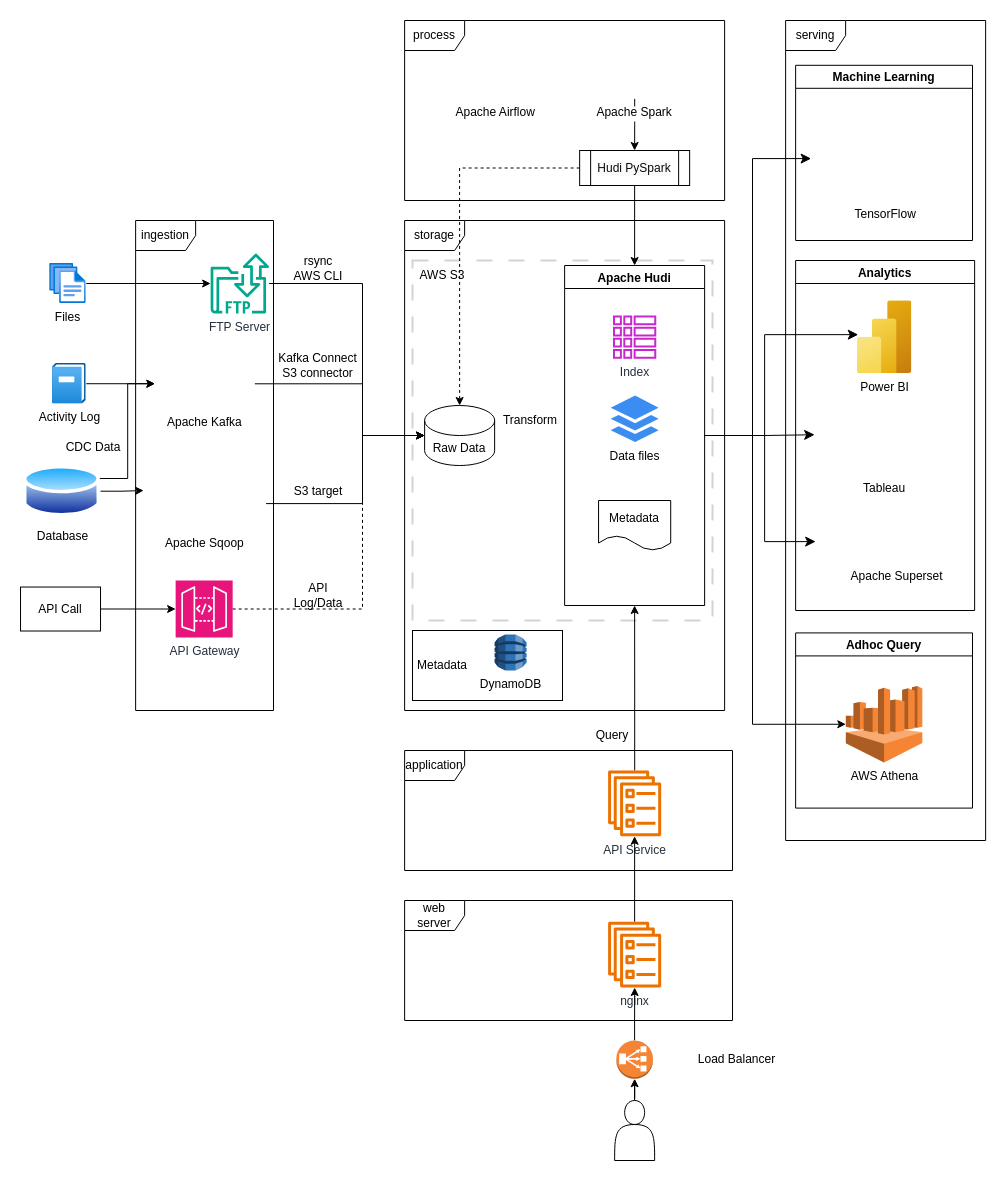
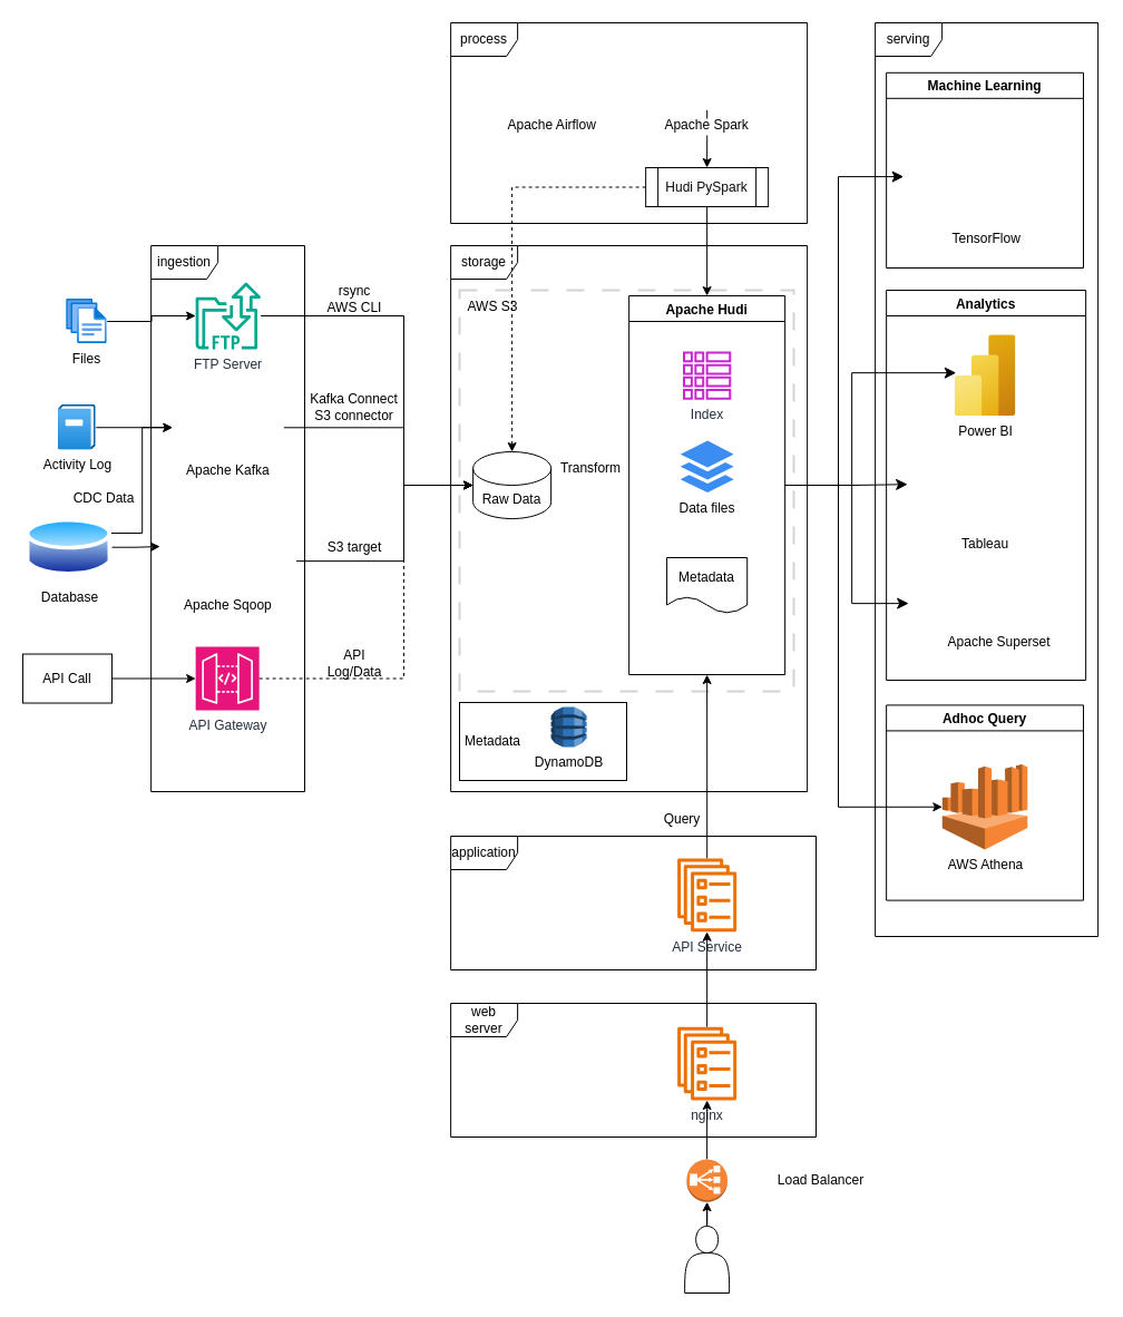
  <mxCell id="0" />
  <mxCell id="1" parent="0" />
  <mxCell id="2" value="" style="rounded=0;whiteSpace=wrap;html=1;fillColor=none;strokeColor=#d3d3d3;strokeWidth=2;align=left;dashed=1;dashPattern=8 8;" vertex="1" parent="1"><mxGeometry x="412" y="260" width="300" height="360" as="geometry" /></mxCell>
  <mxCell id="3" style="edgeStyle=orthogonalEdgeStyle;rounded=0;orthogonalLoop=1;jettySize=auto;html=1;" parent="1" source="4" target="6" edge="1"><mxGeometry relative="1" as="geometry" /></mxCell>
- <mxCell id="4" value="Files" style="image;aspect=fixed;html=1;points=[];align=center;fontSize=12;image=img/lib/azure2/general/Files.svg;" parent="1" vertex="1"><mxGeometry x="49.18" y="263" width="36.57" height="40" as="geometry" /></mxCell>
+ <mxCell id="4" value="Files" style="image;aspect=fixed;html=1;points=[];align=center;fontSize=12;image=img/lib/azure2/general/Files.svg;" parent="1" vertex="1"><mxGeometry x="59.18" y="268" width="36.57" height="40" as="geometry" /></mxCell>
  <mxCell id="5" value="ingestion" style="shape=umlFrame;whiteSpace=wrap;html=1;pointerEvents=0;" parent="1" vertex="1"><mxGeometry x="135.14" y="220" width="137.86" height="490" as="geometry" /></mxCell>
- <mxCell id="6" value="FTP Server" style="sketch=0;outlineConnect=0;fontColor=#232F3E;gradientColor=none;fillColor=#01A88D;strokeColor=none;dashed=0;verticalLabelPosition=bottom;verticalAlign=top;align=center;html=1;fontSize=12;fontStyle=0;aspect=fixed;shape=mxgraph.aws4.transfer_for_ftp_resource;" parent="1" vertex="1"><mxGeometry x="210.14" y="253" width="58.46" height="60" as="geometry" /></mxCell>
+ <mxCell id="6" value="FTP Server" style="sketch=0;outlineConnect=0;fontColor=#232F3E;gradientColor=none;fillColor=#01A88D;strokeColor=none;dashed=0;verticalLabelPosition=bottom;verticalAlign=top;align=center;html=1;fontSize=12;fontStyle=0;aspect=fixed;shape=mxgraph.aws4.transfer_for_ftp_resource;" parent="1" vertex="1"><mxGeometry x="175.14" y="253" width="58.46" height="60" as="geometry" /></mxCell>
  <mxCell id="7" style="edgeStyle=orthogonalEdgeStyle;rounded=0;orthogonalLoop=1;jettySize=auto;html=1;entryX=0;entryY=0.5;entryDx=0;entryDy=0;" parent="1" source="8" target="9" edge="1"><mxGeometry relative="1" as="geometry" /></mxCell>
  <mxCell id="8" value="Activity Log" style="image;aspect=fixed;html=1;points=[];align=center;fontSize=12;image=img/lib/azure2/management_governance/Activity_Log.svg;" parent="1" vertex="1"><mxGeometry x="52" y="363.04" width="33.75" height="40.38" as="geometry" /></mxCell>
  <mxCell id="9" value="Apache Kafka" style="shape=image;verticalLabelPosition=bottom;labelBackgroundColor=default;verticalAlign=top;aspect=fixed;imageAspect=0;image=https://codefactorygroup.com/case-studies/wp-content/uploads/2021/05/apache-kafka-1110x550.png;" parent="1" vertex="1"><mxGeometry x="154.37" y="358.45" width="100" height="49.55" as="geometry" /></mxCell>
  <mxCell id="10" style="edgeStyle=orthogonalEdgeStyle;rounded=0;orthogonalLoop=1;jettySize=auto;html=1;entryX=0;entryY=0.25;entryDx=0;entryDy=0;" parent="1" source="55" target="53" edge="1"><mxGeometry relative="1" as="geometry"><mxPoint x="100.38" y="497" as="sourcePoint" /><mxPoint x="175.14" y="497" as="targetPoint" /></mxGeometry></mxCell>
  <mxCell id="11" value="storage" style="shape=umlFrame;whiteSpace=wrap;html=1;pointerEvents=0;" parent="1" vertex="1"><mxGeometry x="404.14" y="220" width="320" height="490" as="geometry" /></mxCell>
  <mxCell id="12" value="Raw Data" style="shape=cylinder3;whiteSpace=wrap;html=1;boundedLbl=1;backgroundOutline=1;size=15;" parent="1" vertex="1"><mxGeometry x="424.14" y="405" width="70" height="60" as="geometry" /></mxCell>
  <mxCell id="13" style="edgeStyle=orthogonalEdgeStyle;rounded=0;orthogonalLoop=1;jettySize=auto;html=1;entryX=0;entryY=0.5;entryDx=0;entryDy=0;entryPerimeter=0;" parent="1" source="9" target="12" edge="1"><mxGeometry relative="1" as="geometry"><Array as="points"><mxPoint x="362" y="383" /><mxPoint x="362" y="435" /></Array></mxGeometry></mxCell>
  <mxCell id="14" value="Apache Hudi" style="swimlane;" parent="1" vertex="1"><mxGeometry x="564.14" y="265" width="140" height="340" as="geometry" /></mxCell>
  <mxCell id="15" value="Data files" style="sketch=0;html=1;aspect=fixed;strokeColor=none;shadow=0;fillColor=#3B8DF1;verticalAlign=top;labelPosition=center;verticalLabelPosition=bottom;shape=mxgraph.gcp2.files" parent="14" vertex="1"><mxGeometry x="46.01" y="130" width="47.97" height="46.53" as="geometry" /></mxCell>
  <mxCell id="16" value="Index" style="sketch=0;outlineConnect=0;fontColor=#232F3E;gradientColor=none;fillColor=#C925D1;strokeColor=none;dashed=0;verticalLabelPosition=bottom;verticalAlign=top;align=center;html=1;fontSize=12;fontStyle=0;aspect=fixed;pointerEvents=1;shape=mxgraph.aws4.global_secondary_index;" parent="14" vertex="1"><mxGeometry x="48.37" y="50" width="43.25" height="43.25" as="geometry" /></mxCell>
  <mxCell id="17" value="process" style="shape=umlFrame;whiteSpace=wrap;html=1;pointerEvents=0;" parent="1" vertex="1"><mxGeometry x="404.14" y="20" width="320" height="180" as="geometry" /></mxCell>
  <mxCell id="18" style="edgeStyle=orthogonalEdgeStyle;rounded=0;orthogonalLoop=1;jettySize=auto;html=1;entryX=0.5;entryY=0;entryDx=0;entryDy=0;" edge="1" parent="1" source="19" target="21"><mxGeometry relative="1" as="geometry" /></mxCell>
  <mxCell id="19" value="Apache Spark" style="shape=image;verticalLabelPosition=bottom;labelBackgroundColor=default;verticalAlign=top;aspect=fixed;imageAspect=0;image=https://seeklogo.com/images/S/spark-logo-4E6482B444-seeklogo.com.png;" parent="1" vertex="1"><mxGeometry x="590.27" y="53.03" width="87.73" height="45.34" as="geometry" /></mxCell>
  <mxCell id="20" value="" style="edgeStyle=orthogonalEdgeStyle;rounded=0;orthogonalLoop=1;jettySize=auto;html=1;entryX=0.5;entryY=0;entryDx=0;entryDy=0;dashed=0;" parent="1" source="21" target="14" edge="1"><mxGeometry relative="1" as="geometry" /></mxCell>
  <mxCell id="21" value="&lt;h2 style=&quot;border-width: 0px; border-style: solid; box-sizing: border-box; border-color: var(--chakra-colors-gray-200); overflow-wrap: break-word; outline-color: var(--chakra-colors-blue-500); margin-top: var(--chakra-space-10); margin-right: 0px; margin-bottom: var(--chakra-space-2); margin-left: 0px; font-size: var(--chakra-fontSizes-2xl); font-weight: 400; font-family: var(--chakra-fonts-heading); line-height: var(--chakra-lineHeights-tallest); color: rgb(11, 11, 11); text-align: start; background-color: rgb(250, 250, 250);&quot; class=&quot;chakra-heading css-fz7yxd&quot;&gt;Hudi PySpark&lt;/h2&gt;" style="shape=process;whiteSpace=wrap;html=1;backgroundOutline=1;" parent="1" vertex="1"><mxGeometry x="579.14" y="150" width="110" height="35" as="geometry" /></mxCell>
  <mxCell id="22" style="edgeStyle=orthogonalEdgeStyle;rounded=0;orthogonalLoop=1;jettySize=auto;html=1;entryX=0.5;entryY=0;entryDx=0;entryDy=0;entryPerimeter=0;dashed=1;" parent="1" source="21" target="12" edge="1"><mxGeometry relative="1" as="geometry" /></mxCell>
  <mxCell id="23" style="edgeStyle=orthogonalEdgeStyle;rounded=0;orthogonalLoop=1;jettySize=auto;html=1;entryX=0.5;entryY=1;entryDx=0;entryDy=0;" edge="1" parent="1" source="24" target="14"><mxGeometry relative="1" as="geometry" /></mxCell>
  <mxCell id="24" value="API Service" style="sketch=0;outlineConnect=0;fontColor=#232F3E;gradientColor=none;fillColor=#ED7100;strokeColor=none;dashed=0;verticalLabelPosition=bottom;verticalAlign=top;align=center;html=1;fontSize=12;fontStyle=0;aspect=fixed;pointerEvents=1;shape=mxgraph.aws4.ecs_service;" vertex="1" parent="1"><mxGeometry x="607.42" y="770" width="53.44" height="65.77" as="geometry" /></mxCell>
  <mxCell id="25" value="application" style="shape=umlFrame;whiteSpace=wrap;html=1;pointerEvents=0;" vertex="1" parent="1"><mxGeometry x="404.14" y="750" width="327.86" height="120" as="geometry" /></mxCell>
  <mxCell id="26" value="" style="edgeStyle=elbowEdgeStyle;elbow=horizontal;endArrow=classic;html=1;curved=0;rounded=0;endSize=8;startSize=8;exitX=1;exitY=0.5;exitDx=0;exitDy=0;entryX=0;entryY=0.5;entryDx=0;entryDy=0;" edge="1" parent="1" source="14" target="36"><mxGeometry width="50" height="50" relative="1" as="geometry"><mxPoint x="714.14" y="445" as="sourcePoint" /><mxPoint x="862.14" y="762" as="targetPoint" /><Array as="points"><mxPoint x="764.14" y="600" /></Array></mxGeometry></mxCell>
  <mxCell id="27" value="" style="edgeStyle=elbowEdgeStyle;elbow=horizontal;endArrow=classic;html=1;curved=0;rounded=0;endSize=8;startSize=8;exitX=1;exitY=0.5;exitDx=0;exitDy=0;entryX=0.018;entryY=0.466;entryDx=0;entryDy=0;entryPerimeter=0;" edge="1" parent="1" source="14" target="37"><mxGeometry width="50" height="50" relative="1" as="geometry"><mxPoint x="714.14" y="445" as="sourcePoint" /><mxPoint x="862.14" y="762" as="targetPoint" /><Array as="points"><mxPoint x="764.14" y="380" /></Array></mxGeometry></mxCell>
  <mxCell id="28" value="" style="shape=image;verticalLabelPosition=bottom;labelBackgroundColor=default;verticalAlign=top;aspect=fixed;imageAspect=0;image=https://1000logos.net/wp-content/uploads/2022/07/Kubernetes-Logo.png;" vertex="1" parent="1"><mxGeometry x="440.14" y="780" width="120" height="67.5" as="geometry" /></mxCell>
  <mxCell id="29" value="Query" style="text;html=1;align=center;verticalAlign=middle;whiteSpace=wrap;rounded=0;" vertex="1" parent="1"><mxGeometry x="582" y="720" width="60" height="30" as="geometry" /></mxCell>
  <mxCell id="30" value="Transform" style="text;html=1;align=center;verticalAlign=middle;whiteSpace=wrap;rounded=0;" vertex="1" parent="1"><mxGeometry x="500.14" y="405" width="60" height="30" as="geometry" /></mxCell>
  <mxCell id="31" value="Apache Airflow" style="shape=image;verticalLabelPosition=bottom;labelBackgroundColor=default;verticalAlign=top;aspect=fixed;imageAspect=0;image=https://upload.wikimedia.org/wikipedia/commons/thumb/d/de/AirflowLogo.png/1200px-AirflowLogo.png;" vertex="1" parent="1"><mxGeometry x="447.2" y="61.25" width="96" height="37.12" as="geometry" /></mxCell>
  <mxCell id="32" value="Apache Superset" style="shape=image;verticalLabelPosition=bottom;labelBackgroundColor=default;verticalAlign=top;aspect=fixed;imageAspect=0;image=https://upload.wikimedia.org/wikipedia/commons/thumb/0/0e/Superset_logo.svg/2560px-Superset_logo.svg.png;" vertex="1" parent="1"><mxGeometry x="815.14" y="520" width="162.92" height="42.22" as="geometry" /></mxCell>
  <mxCell id="33" value="" style="edgeStyle=elbowEdgeStyle;elbow=horizontal;endArrow=classic;html=1;curved=0;rounded=0;endSize=8;startSize=8;exitX=1;exitY=0.5;exitDx=0;exitDy=0;" edge="1" parent="1" source="14" target="32"><mxGeometry width="50" height="50" relative="1" as="geometry"><mxPoint x="734.14" y="445" as="sourcePoint" /><mxPoint x="882.14" y="762" as="targetPoint" /><Array as="points"><mxPoint x="764.14" y="480" /></Array></mxGeometry></mxCell>
  <mxCell id="34" value="serving" style="shape=umlFrame;whiteSpace=wrap;html=1;pointerEvents=0;" parent="1" vertex="1"><mxGeometry x="785.14" y="20" width="200" height="820" as="geometry" /></mxCell>
  <mxCell id="35" value="Analytics" style="swimlane;" vertex="1" parent="1"><mxGeometry x="795.14" y="260" width="179" height="350" as="geometry" /></mxCell>
  <mxCell id="36" value="Tableau" style="shape=image;verticalLabelPosition=bottom;labelBackgroundColor=default;verticalAlign=top;aspect=fixed;imageAspect=0;image=https://1000logos.net/wp-content/uploads/2022/03/Tableau-Logo.png;" vertex="1" parent="35"><mxGeometry x="19" y="134.85" width="140" height="78.75" as="geometry" /></mxCell>
  <mxCell id="37" value="Power BI" style="image;aspect=fixed;html=1;points=[];align=center;fontSize=12;image=img/lib/azure2/analytics/Power_BI_Embedded.svg;" vertex="1" parent="35"><mxGeometry x="61.63" y="40.13" width="54.75" height="73" as="geometry" /></mxCell>
  <mxCell id="38" value="web server" style="shape=umlFrame;whiteSpace=wrap;html=1;pointerEvents=0;" vertex="1" parent="1"><mxGeometry x="404.14" y="900" width="327.86" height="120" as="geometry" /></mxCell>
  <mxCell id="39" style="edgeStyle=orthogonalEdgeStyle;rounded=0;orthogonalLoop=1;jettySize=auto;html=1;" edge="1" parent="1" source="40" target="24"><mxGeometry relative="1" as="geometry" /></mxCell>
  <mxCell id="40" value="nginx" style="sketch=0;outlineConnect=0;fontColor=#232F3E;gradientColor=none;fillColor=#ED7100;strokeColor=none;dashed=0;verticalLabelPosition=bottom;verticalAlign=top;align=center;html=1;fontSize=12;fontStyle=0;aspect=fixed;pointerEvents=1;shape=mxgraph.aws4.ecs_service;" vertex="1" parent="1"><mxGeometry x="607.42" y="921.25" width="53.44" height="65.77" as="geometry" /></mxCell>
  <mxCell id="41" value="" style="shape=image;verticalLabelPosition=bottom;labelBackgroundColor=default;verticalAlign=top;aspect=fixed;imageAspect=0;image=https://1000logos.net/wp-content/uploads/2022/07/Kubernetes-Logo.png;" vertex="1" parent="1"><mxGeometry x="440.14" y="931.25" width="120" height="67.5" as="geometry" /></mxCell>
  <mxCell id="42" style="edgeStyle=orthogonalEdgeStyle;rounded=0;orthogonalLoop=1;jettySize=auto;html=1;" edge="1" parent="1" source="43" target="40"><mxGeometry relative="1" as="geometry" /></mxCell>
  <mxCell id="43" value="" style="outlineConnect=0;dashed=0;verticalLabelPosition=bottom;verticalAlign=top;align=center;html=1;shape=mxgraph.aws3.classic_load_balancer;fillColor=#F58534;gradientColor=none;" vertex="1" parent="1"><mxGeometry x="615.82" y="1040" width="36.64" height="38.23" as="geometry" /></mxCell>
  <mxCell id="44" value="" style="shape=actor;whiteSpace=wrap;html=1;" vertex="1" parent="1"><mxGeometry x="614.14" y="1100" width="40" height="60" as="geometry" /></mxCell>
  <mxCell id="45" style="edgeStyle=orthogonalEdgeStyle;rounded=0;orthogonalLoop=1;jettySize=auto;html=1;entryX=0.5;entryY=1;entryDx=0;entryDy=0;entryPerimeter=0;" edge="1" parent="1" source="44" target="43"><mxGeometry relative="1" as="geometry" /></mxCell>
  <mxCell id="46" value="AWS S3" style="text;html=1;align=center;verticalAlign=middle;whiteSpace=wrap;rounded=0;" vertex="1" parent="1"><mxGeometry x="412" y="260" width="60" height="30" as="geometry" /></mxCell>
  <mxCell id="47" value="Metadata" style="shape=document;whiteSpace=wrap;html=1;boundedLbl=1;dashed=0;flipH=1;" vertex="1" parent="1"><mxGeometry x="598.07" y="500" width="72.14" height="50" as="geometry" /></mxCell>
  <mxCell id="48" value="Load Balancer" style="text;html=1;align=center;verticalAlign=middle;whiteSpace=wrap;rounded=0;" vertex="1" parent="1"><mxGeometry x="694.14" y="1044.11" width="84.58" height="30" as="geometry" /></mxCell>
  <mxCell id="49" value="" style="shape=image;verticalLabelPosition=bottom;labelBackgroundColor=default;verticalAlign=top;aspect=fixed;imageAspect=0;image=https://blog.uber-cdn.com/cdn-cgi/image/width=2160,quality=80,onerror=redirect,format=auto/wp-content/uploads/2019/04/Facebook-1.png;" vertex="1" parent="1"><mxGeometry x="592" y="560" width="86" height="45.14" as="geometry" /></mxCell>
  <mxCell id="50" value="Machine Learning" style="swimlane;" vertex="1" parent="1"><mxGeometry x="795.14" y="64.81" width="176.86" height="175.19" as="geometry" /></mxCell>
  <mxCell id="51" value="TensorFlow" style="shape=image;verticalLabelPosition=bottom;labelBackgroundColor=default;verticalAlign=top;aspect=fixed;imageAspect=0;image=https://www.tensorflow.org/static/images/tf_logo_social.png;" vertex="1" parent="50"><mxGeometry x="15.5" y="51.38" width="149" height="83.81" as="geometry" /></mxCell>
  <mxCell id="52" value="" style="edgeStyle=elbowEdgeStyle;elbow=horizontal;endArrow=classic;html=1;curved=0;rounded=0;endSize=8;startSize=8;entryX=0;entryY=0.5;entryDx=0;entryDy=0;exitX=1;exitY=0.5;exitDx=0;exitDy=0;" edge="1" parent="1" source="14" target="51"><mxGeometry width="50" height="50" relative="1" as="geometry"><mxPoint x="714" y="445" as="sourcePoint" /><mxPoint x="856" y="331" as="targetPoint" /><Array as="points"><mxPoint x="752" y="300" /></Array></mxGeometry></mxCell>
  <mxCell id="53" value="Apache Sqoop" style="shape=image;verticalLabelPosition=bottom;labelBackgroundColor=default;verticalAlign=top;aspect=fixed;imageAspect=0;image=https://miro.medium.com/v2/resize:fit:1206/1*G86aStrodpGOsxauvcqP5w.png;" vertex="1" parent="1"><mxGeometry x="143.15" y="477" width="122.44" height="52.19" as="geometry" /></mxCell>
  <mxCell id="54" style="edgeStyle=orthogonalEdgeStyle;rounded=0;orthogonalLoop=1;jettySize=auto;html=1;entryX=0;entryY=0.5;entryDx=0;entryDy=0;exitX=1;exitY=0.25;exitDx=0;exitDy=0;" edge="1" parent="1" source="55" target="9"><mxGeometry relative="1" as="geometry" /></mxCell>
  <mxCell id="55" value="Database" style="image;aspect=fixed;perimeter=ellipsePerimeter;html=1;align=center;shadow=0;dashed=0;spacingTop=3;image=img/lib/active_directory/database.svg;" vertex="1" parent="1"><mxGeometry x="23" y="462.22" width="77.03" height="57" as="geometry" /></mxCell>
  <mxCell id="56" value="rsync&lt;div&gt;AWS CLI&lt;/div&gt;" style="text;html=1;align=center;verticalAlign=middle;whiteSpace=wrap;rounded=0;" vertex="1" parent="1"><mxGeometry x="287.65" y="253" width="60" height="30" as="geometry" /></mxCell>
  <mxCell id="57" value="Kafka Connect S3 connector" style="text;html=1;align=center;verticalAlign=middle;whiteSpace=wrap;rounded=0;" vertex="1" parent="1"><mxGeometry x="271.17" y="350" width="92.97" height="30" as="geometry" /></mxCell>
  <mxCell id="58" value="CDC Data" style="text;html=1;align=center;verticalAlign=middle;whiteSpace=wrap;rounded=0;" vertex="1" parent="1"><mxGeometry x="63" y="432.22" width="60" height="30" as="geometry" /></mxCell>
  <mxCell id="59" style="edgeStyle=orthogonalEdgeStyle;rounded=0;orthogonalLoop=1;jettySize=auto;html=1;entryX=0;entryY=0.5;entryDx=0;entryDy=0;entryPerimeter=0;" edge="1" parent="1" source="6" target="12"><mxGeometry relative="1" as="geometry"><Array as="points"><mxPoint x="362" y="283" /><mxPoint x="362" y="435" /></Array></mxGeometry></mxCell>
  <mxCell id="60" style="edgeStyle=orthogonalEdgeStyle;rounded=0;orthogonalLoop=1;jettySize=auto;html=1;entryX=0;entryY=0.5;entryDx=0;entryDy=0;entryPerimeter=0;" edge="1" parent="1" source="53" target="12"><mxGeometry relative="1" as="geometry"><Array as="points"><mxPoint x="362" y="503" /><mxPoint x="362" y="435" /></Array></mxGeometry></mxCell>
  <mxCell id="61" value="API Gateway" style="sketch=0;points=[[0,0,0],[0.25,0,0],[0.5,0,0],[0.75,0,0],[1,0,0],[0,1,0],[0.25,1,0],[0.5,1,0],[0.75,1,0],[1,1,0],[0,0.25,0],[0,0.5,0],[0,0.75,0],[1,0.25,0],[1,0.5,0],[1,0.75,0]];outlineConnect=0;fontColor=#232F3E;fillColor=#E7157B;strokeColor=#ffffff;dashed=0;verticalLabelPosition=bottom;verticalAlign=top;align=center;html=1;fontSize=12;fontStyle=0;aspect=fixed;shape=mxgraph.aws4.resourceIcon;resIcon=mxgraph.aws4.api_gateway;" vertex="1" parent="1"><mxGeometry x="175.14" y="580" width="57.03" height="57.03" as="geometry" /></mxCell>
  <mxCell id="62" value="API Call" style="rounded=0;whiteSpace=wrap;html=1;" vertex="1" parent="1"><mxGeometry x="20.03" y="586.53" width="80" height="43.98" as="geometry" /></mxCell>
  <mxCell id="63" style="edgeStyle=orthogonalEdgeStyle;rounded=0;orthogonalLoop=1;jettySize=auto;html=1;entryX=0;entryY=0.5;entryDx=0;entryDy=0;entryPerimeter=0;" edge="1" parent="1" source="62" target="61"><mxGeometry relative="1" as="geometry" /></mxCell>
  <mxCell id="64" style="edgeStyle=orthogonalEdgeStyle;rounded=0;orthogonalLoop=1;jettySize=auto;html=1;entryX=0;entryY=0.5;entryDx=0;entryDy=0;entryPerimeter=0;dashed=1;" edge="1" parent="1" source="61" target="12"><mxGeometry relative="1" as="geometry"><Array as="points"><mxPoint x="362" y="609" /><mxPoint x="362" y="435" /></Array></mxGeometry></mxCell>
  <mxCell id="65" value="S3 target" style="text;html=1;align=center;verticalAlign=middle;whiteSpace=wrap;rounded=0;" vertex="1" parent="1"><mxGeometry x="287.65" y="475.72" width="60" height="30" as="geometry" /></mxCell>
  <mxCell id="66" value="API Log/Data" style="text;html=1;align=center;verticalAlign=middle;whiteSpace=wrap;rounded=0;" vertex="1" parent="1"><mxGeometry x="287.65" y="580" width="60" height="30" as="geometry" /></mxCell>
  <mxCell id="67" value="Adhoc Query" style="swimlane;" vertex="1" parent="1"><mxGeometry x="795.14" y="632.41" width="176.86" height="175.19" as="geometry" /></mxCell>
  <mxCell id="68" value="AWS Athena" style="outlineConnect=0;dashed=0;verticalLabelPosition=bottom;verticalAlign=top;align=center;html=1;shape=mxgraph.aws3.athena;fillColor=#F58534;gradientColor=none;" vertex="1" parent="67"><mxGeometry x="50.18" y="53.09" width="76.5" height="76.5" as="geometry" /></mxCell>
  <mxCell id="69" style="edgeStyle=orthogonalEdgeStyle;rounded=0;orthogonalLoop=1;jettySize=auto;html=1;entryX=0;entryY=0.5;entryDx=0;entryDy=0;entryPerimeter=0;" edge="1" parent="1" source="14" target="68"><mxGeometry relative="1" as="geometry"><Array as="points"><mxPoint x="752" y="435" /><mxPoint x="752" y="724" /></Array></mxGeometry></mxCell>
  <mxCell id="70" value="" style="rounded=0;whiteSpace=wrap;html=1;" vertex="1" parent="1"><mxGeometry x="412" y="630" width="150" height="70" as="geometry" /></mxCell>
  <mxCell id="71" value="Metadata" style="text;html=1;align=center;verticalAlign=middle;whiteSpace=wrap;rounded=0;" vertex="1" parent="1"><mxGeometry x="412" y="650" width="60" height="30" as="geometry" /></mxCell>
  <mxCell id="72" value="DynamoDB" style="outlineConnect=0;dashed=0;verticalLabelPosition=bottom;verticalAlign=top;align=center;html=1;shape=mxgraph.aws3.dynamo_db;fillColor=#2E73B8;gradientColor=none;" vertex="1" parent="1"><mxGeometry x="494.14" y="634" width="32" height="36" as="geometry" /></mxCell>
